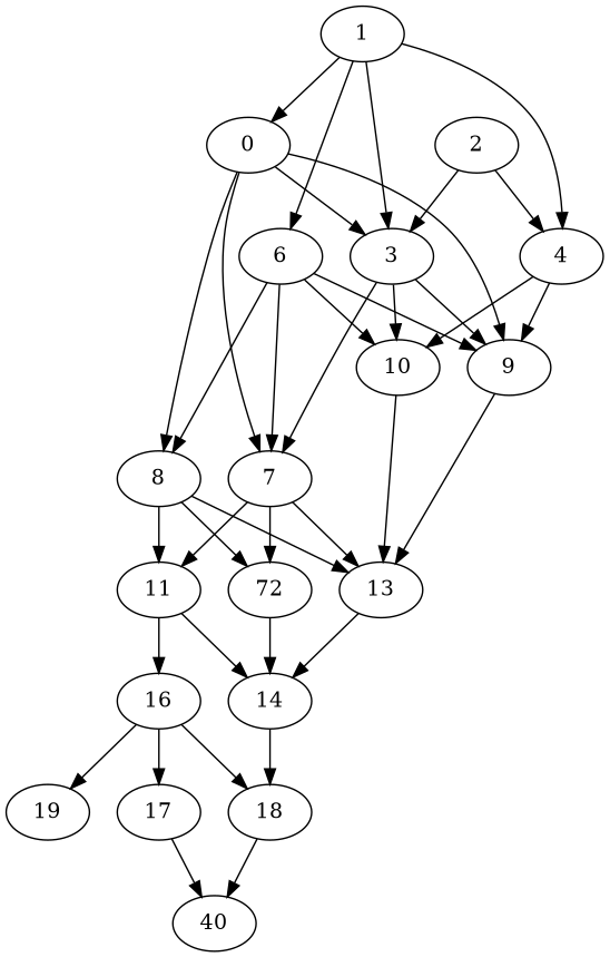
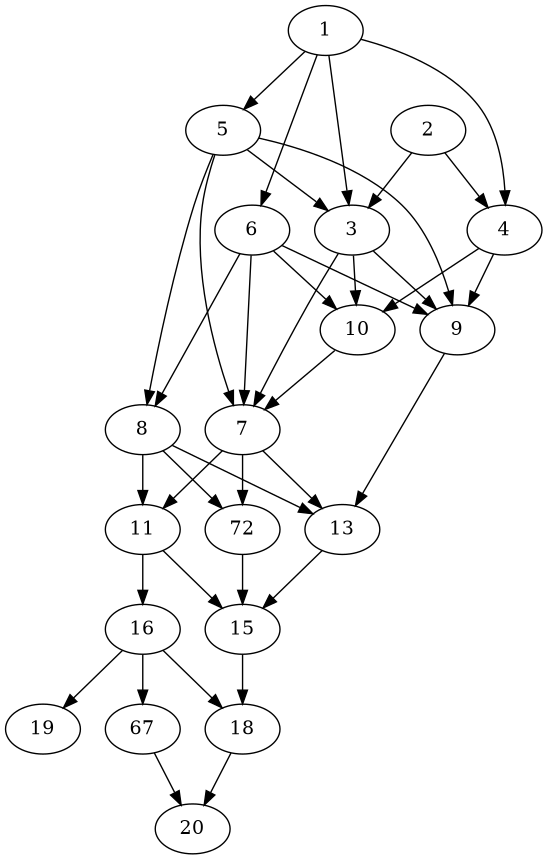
  digraph {
    node [alpha=0.01]
    1 [expect_size=16319488]
    3 [alpha=0.20 expect_size=47188992]
    4 [expect_size=29012992]
-   5 [alpha=0.12 expect_size=13402112 label=0]
+   5 [alpha=0.12 expect_size=13402112]
    6 [alpha=0.04 expect_size=8972288]
    7 [alpha=0.05 expect_size=29176832]
    9 [alpha=0.19 expect_size=27224064]
    10 [alpha=0.08 expect_size=48882688]
    8 [alpha=0.08 expect_size=23080960]
    11 [alpha=0.16 expect_size=17497088]
    n11 [alpha=0.18 expect_size=19894272 label=72]
    13 [alpha=0.11 expect_size=7088128]
    2 [alpha=0.15 expect_size=8566784]
-   14 [alpha=0.17 expect_size=6080512]
+   14 [alpha=0.17 expect_size=6080512 label=15]
    16 [alpha=0.02 expect_size=36614144]
    18 [expect_size=10854400]
-   17 [alpha=0.19 expect_size=45431808]
+   17 [alpha=0.19 expect_size=45431808 label=67]
    19 [alpha=0.17 expect_size=28743680]
-   20 [alpha=0.00 expect_size=27317248 label=40]
+   20 [alpha=0.00 expect_size=27317248]
    1 -> 3
    1 -> 4
    1 -> 5
    1 -> 6
    3 -> 7
    3 -> 9
    3 -> 10
    4 -> 9
    4 -> 10
    5 -> 3
    5 -> 7
    5 -> 9
    5 -> 8
    6 -> 7
    6 -> 9
    6 -> 10
    6 -> 8
    7 -> 11
    7 -> n11
    7 -> 13
    9 -> 13
-   10 -> 13
+   10 -> 7
    8 -> 11
    8 -> n11
    8 -> 13
    11 -> 14
    11 -> 16
    n11 -> 14
    13 -> 14
    2 -> 3
    2 -> 4
    14 -> 18
    16 -> 18
    16 -> 17
    16 -> 19
    18 -> 20
    17 -> 20
  }
